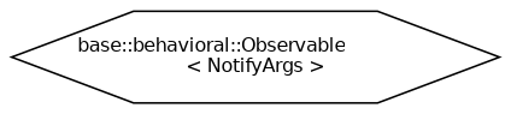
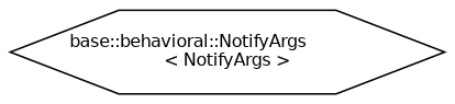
  digraph {
    rankdir=LR
-   n1 [color=black fillcolor=white fontname=Helvetica fontsize=10 height=0.2 label="base::behavioral::Observable\l\< NotifyArgs \>" shape=hexagon style=filled width=0.4]
+   n1 [color=black fillcolor=white fontname=Helvetica fontsize=10 height=0.2 label="base::behavioral::NotifyArgs\l\< NotifyArgs \>" shape=hexagon style=filled width=0.4]
  }
